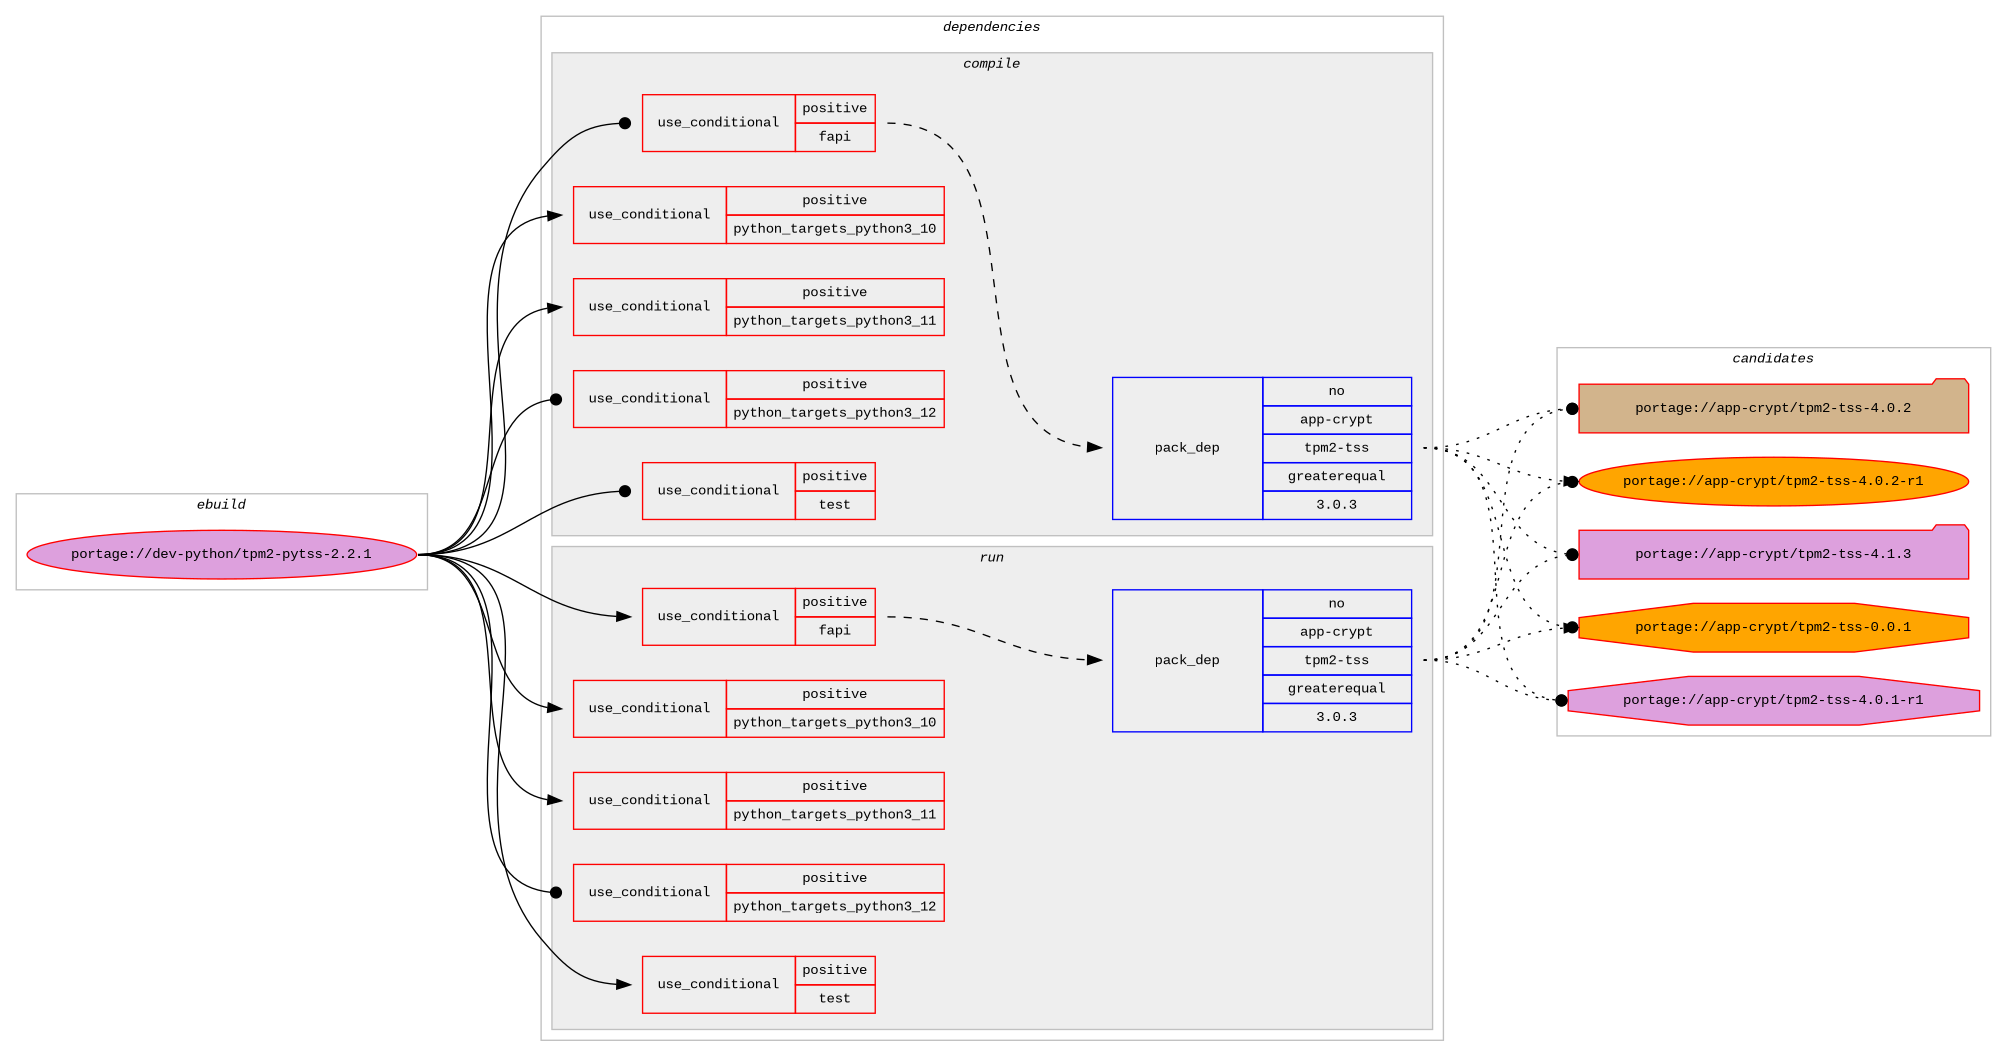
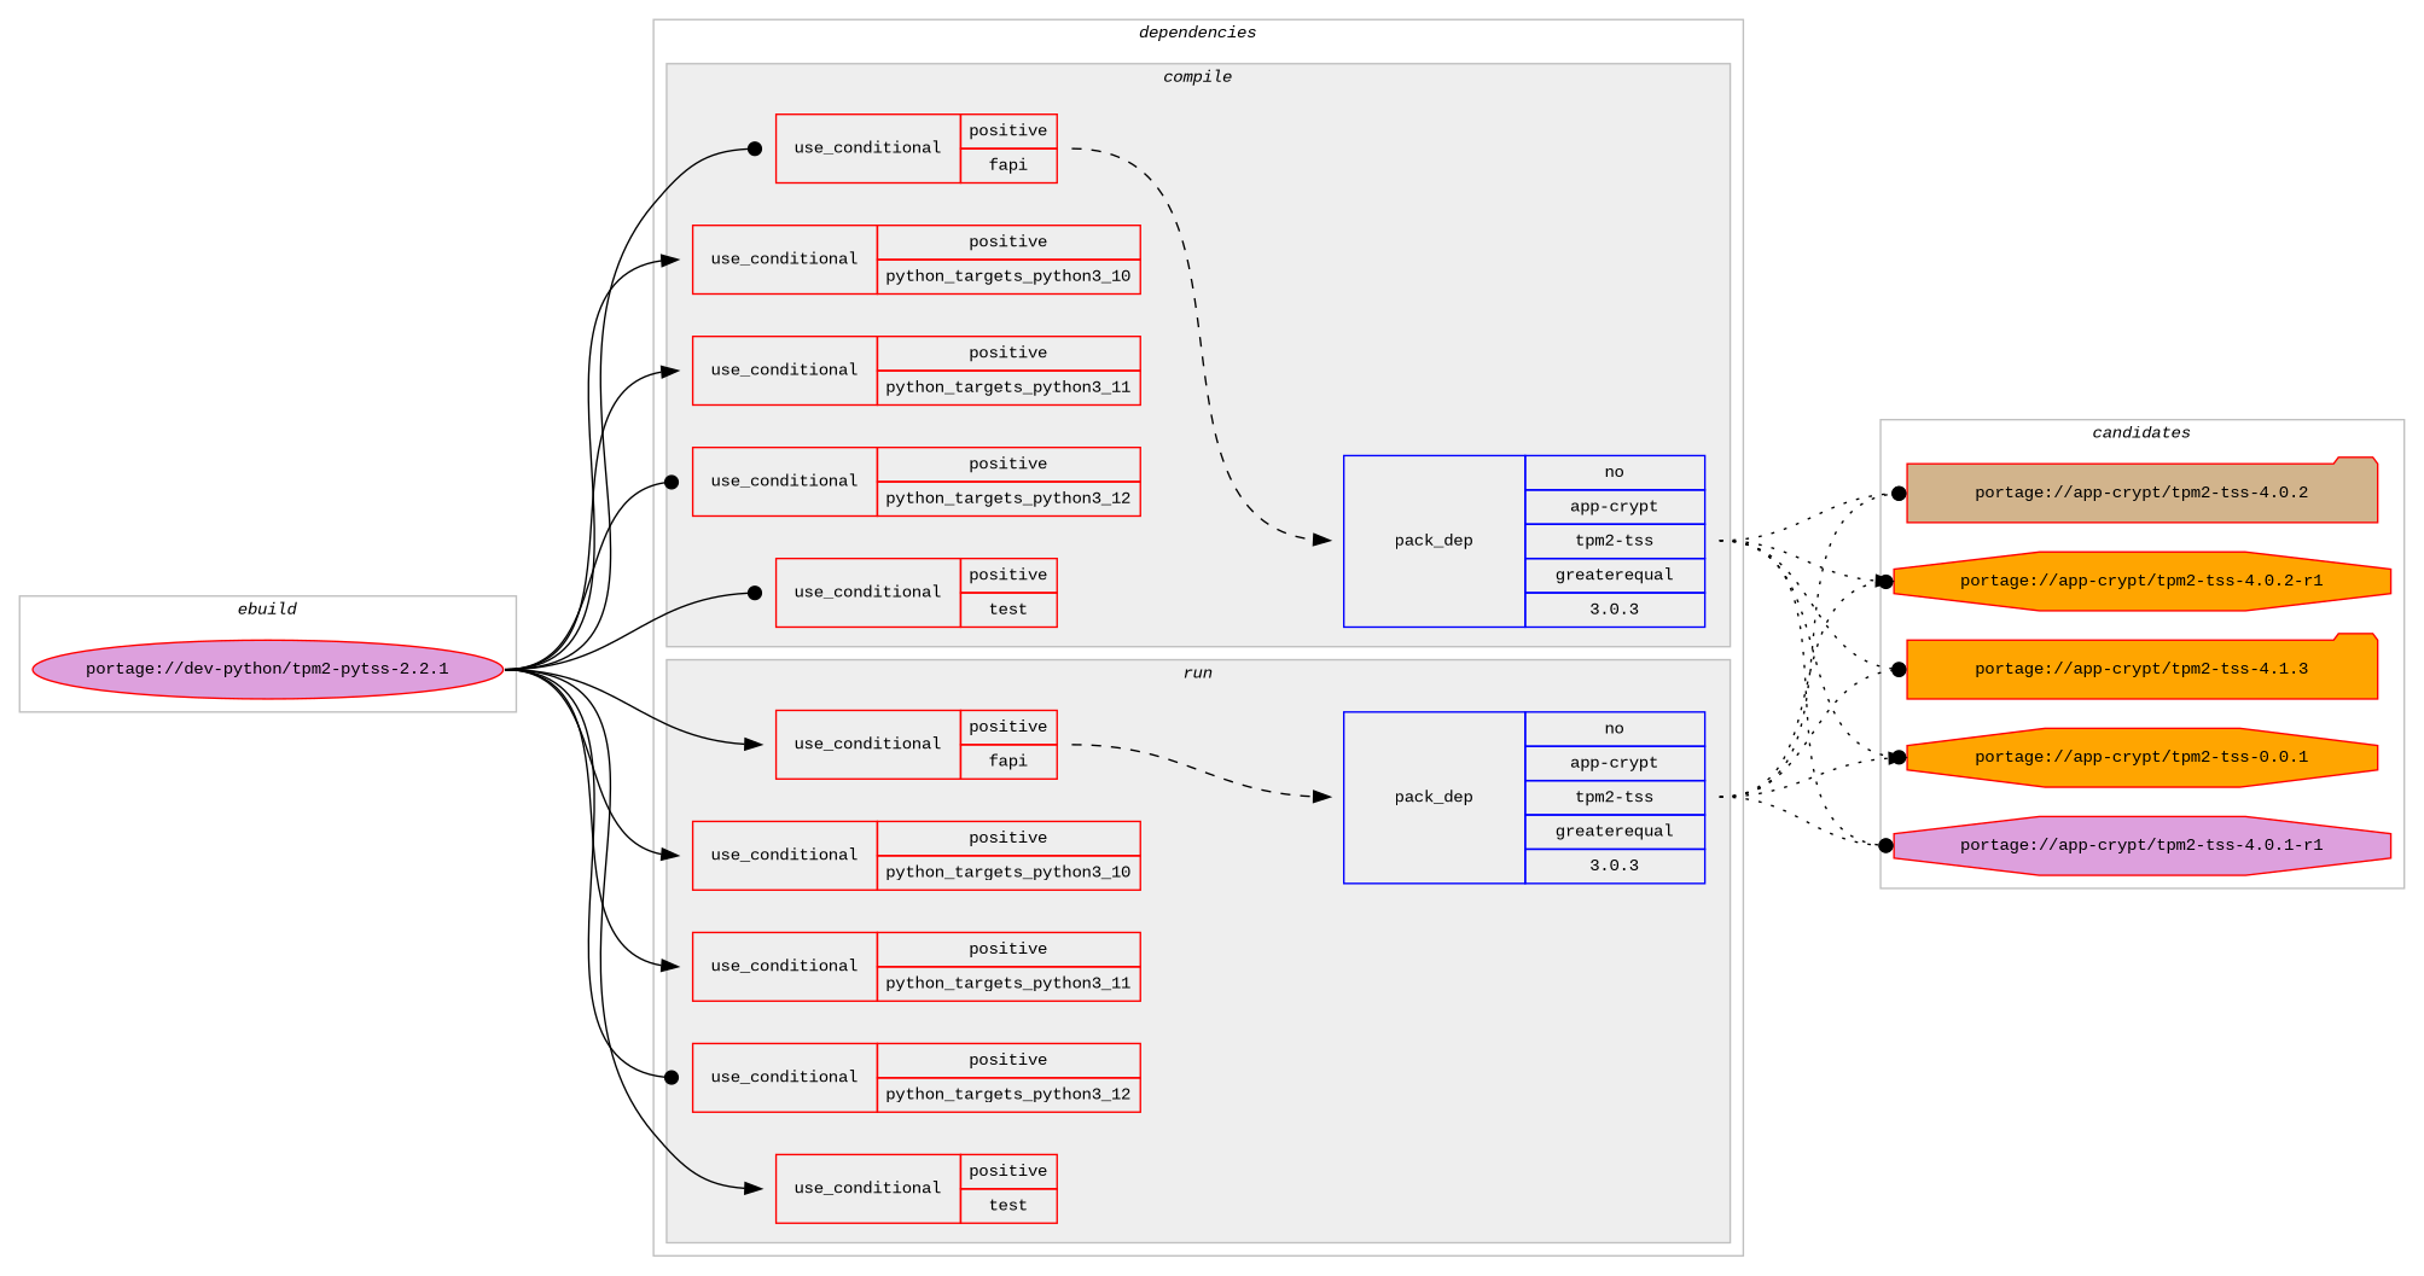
  digraph {
    compound=true
    concentrate=true
    fontname="Liberation Mono"
    fontsize=10
    newrank=true
    rankdir=LR
    ranksep=1.5
    node [color=red fontname="Liberation Mono" fontsize=10 shape=none]
    edge [arrowhead=dot fontname="Liberation Mono" headport=w style=solid tailport=e weight=20]
    n1 [fillcolor=plum label="portage://dev-python/tpm2-pytss-2.2.1" shape=ellipse style=filled width=4]
    n2 [color=blue label=<<TABLE BORDER="0" CELLBORDER="1" CELLSPACING="0" CELLPADDING="4" WIDTH="220"><TR><TD ROWSPAN="6" CELLPADDING="30">pack_dep</TD></TR><TR><TD WIDTH="110">no</TD></TR><TR><TD>app-crypt</TD></TR><TR><TD>tpm2-tss</TD></TR><TR><TD>greaterequal</TD></TR><TR><TD>3.0.3</TD></TR></TABLE>>]
    n3 [label=<<TABLE BORDER="0" CELLBORDER="1" CELLSPACING="0" CELLPADDING="4"><TR><TD ROWSPAN="3" CELLPADDING="10">use_conditional</TD></TR><TR><TD>positive</TD></TR><TR><TD>fapi</TD></TR></TABLE>>]
    n4 [label=<<TABLE BORDER="0" CELLBORDER="1" CELLSPACING="0" CELLPADDING="4"><TR><TD ROWSPAN="3" CELLPADDING="10">use_conditional</TD></TR><TR><TD>positive</TD></TR><TR><TD>python_targets_python3_10</TD></TR></TABLE>>]
    n5 [label=<<TABLE BORDER="0" CELLBORDER="1" CELLSPACING="0" CELLPADDING="4"><TR><TD ROWSPAN="3" CELLPADDING="10">use_conditional</TD></TR><TR><TD>positive</TD></TR><TR><TD>python_targets_python3_11</TD></TR></TABLE>>]
    n6 [label=<<TABLE BORDER="0" CELLBORDER="1" CELLSPACING="0" CELLPADDING="4"><TR><TD ROWSPAN="3" CELLPADDING="10">use_conditional</TD></TR><TR><TD>positive</TD></TR><TR><TD>python_targets_python3_12</TD></TR></TABLE>>]
    n7 [label=<<TABLE BORDER="0" CELLBORDER="1" CELLSPACING="0" CELLPADDING="4"><TR><TD ROWSPAN="3" CELLPADDING="10">use_conditional</TD></TR><TR><TD>positive</TD></TR><TR><TD>test</TD></TR></TABLE>>]
    n8 [color=blue label=<<TABLE BORDER="0" CELLBORDER="1" CELLSPACING="0" CELLPADDING="4" WIDTH="220"><TR><TD ROWSPAN="6" CELLPADDING="30">pack_dep</TD></TR><TR><TD WIDTH="110">no</TD></TR><TR><TD>app-crypt</TD></TR><TR><TD>tpm2-tss</TD></TR><TR><TD>greaterequal</TD></TR><TR><TD>3.0.3</TD></TR></TABLE>>]
    n9 [label=<<TABLE BORDER="0" CELLBORDER="1" CELLSPACING="0" CELLPADDING="4"><TR><TD ROWSPAN="3" CELLPADDING="10">use_conditional</TD></TR><TR><TD>positive</TD></TR><TR><TD>fapi</TD></TR></TABLE>>]
    n10 [label=<<TABLE BORDER="0" CELLBORDER="1" CELLSPACING="0" CELLPADDING="4"><TR><TD ROWSPAN="3" CELLPADDING="10">use_conditional</TD></TR><TR><TD>positive</TD></TR><TR><TD>python_targets_python3_10</TD></TR></TABLE>>]
    n11 [label=<<TABLE BORDER="0" CELLBORDER="1" CELLSPACING="0" CELLPADDING="4"><TR><TD ROWSPAN="3" CELLPADDING="10">use_conditional</TD></TR><TR><TD>positive</TD></TR><TR><TD>python_targets_python3_11</TD></TR></TABLE>>]
    n12 [label=<<TABLE BORDER="0" CELLBORDER="1" CELLSPACING="0" CELLPADDING="4"><TR><TD ROWSPAN="3" CELLPADDING="10">use_conditional</TD></TR><TR><TD>positive</TD></TR><TR><TD>python_targets_python3_12</TD></TR></TABLE>>]
    n13 [label=<<TABLE BORDER="0" CELLBORDER="1" CELLSPACING="0" CELLPADDING="4"><TR><TD ROWSPAN="3" CELLPADDING="10">use_conditional</TD></TR><TR><TD>positive</TD></TR><TR><TD>test</TD></TR></TABLE>>]
    n14 [fillcolor=orange label="portage://app-crypt/tpm2-tss-0.0.1" shape=octagon style=filled width=4]
    n15 [fillcolor=plum label="portage://app-crypt/tpm2-tss-4.0.1-r1" shape=octagon style=filled width=4]
    n16 [fillcolor=tan label="portage://app-crypt/tpm2-tss-4.0.2" shape=folder style=filled width=4]
-   n17 [fillcolor=orange label="portage://app-crypt/tpm2-tss-4.0.2-r1" shape=ellipse style=filled width=4]
-   n18 [fillcolor=plum label="portage://app-crypt/tpm2-tss-4.1.3" shape=folder style=filled width=4]
+   n17 [fillcolor=orange label="portage://app-crypt/tpm2-tss-4.0.2-r1" shape=octagon style=filled width=4]
+   n18 [fillcolor=orange label="portage://app-crypt/tpm2-tss-4.1.3" shape=folder style=filled width=4]
    subgraph cluster_1 {
      color=gray
      label=<<i>ebuild</i>>
      rank=same
      n1
    }
    subgraph cluster_2 {
      color=gray
      label=<<i>dependencies</i>>
      subgraph cluster_3 {
        color=gray
        fillcolor="#eeeeee"
        label=<<i>compile</i>>
        style=filled
        subgraph sub_4 {
          color=gray
          fillcolor="#eeeeee"
          label=<<i>compile</i>>
          style=filled
          n3
          subgraph sub_5 {
            color=gray
            fillcolor="#eeeeee"
            label=<<i>compile</i>>
            style=filled
            n2
          }
        }
        subgraph sub_6 {
          color=gray
          fillcolor="#eeeeee"
          label=<<i>compile</i>>
          style=filled
          n4
        }
        subgraph sub_7 {
          color=gray
          fillcolor="#eeeeee"
          label=<<i>compile</i>>
          style=filled
          n5
        }
        subgraph sub_8 {
          color=gray
          fillcolor="#eeeeee"
          label=<<i>compile</i>>
          style=filled
          n6
        }
        subgraph sub_9 {
          color=gray
          fillcolor="#eeeeee"
          label=<<i>compile</i>>
          style=filled
          n7
        }
      }
      subgraph cluster_10 {
        color=gray
        fillcolor="#eeeeee"
        label=<<i>compile and run</i>>
        style=filled
      }
      subgraph cluster_11 {
        color=gray
        fillcolor="#eeeeee"
        label=<<i>run</i>>
        style=filled
        subgraph sub_12 {
          color=gray
          fillcolor="#eeeeee"
          label=<<i>run</i>>
          style=filled
          n9
          subgraph sub_13 {
            color=gray
            fillcolor="#eeeeee"
            label=<<i>run</i>>
            style=filled
            n8
          }
        }
        subgraph sub_14 {
          color=gray
          fillcolor="#eeeeee"
          label=<<i>run</i>>
          style=filled
          n10
        }
        subgraph sub_15 {
          color=gray
          fillcolor="#eeeeee"
          label=<<i>run</i>>
          style=filled
          n11
        }
        subgraph sub_16 {
          color=gray
          fillcolor="#eeeeee"
          label=<<i>run</i>>
          style=filled
          n12
        }
        subgraph sub_17 {
          color=gray
          fillcolor="#eeeeee"
          label=<<i>run</i>>
          style=filled
          n13
        }
      }
    }
    subgraph cluster_18 {
      color=gray
      label=<<i>candidates</i>>
      rank=same
      subgraph sub_19 {
        color=black
        label=<<i>candidates</i>>
        nodesep=1
        rank=same
        n14
        n15
        n16
        n17
        n18
      }
      subgraph sub_20 {
        color=black
        label=<<i>candidates</i>>
        nodesep=1
        rank=same
        n14
        n15
        n16
        n17
        n18
      }
    }
    n1 -> n3
    n1 -> n4 [arrowhead=normal]
    n1 -> n5 [arrowhead=normal]
    n1 -> n6
    n1 -> n7
    n1 -> n9 [arrowhead=normal]
    n1 -> n10 [arrowhead=normal]
    n1 -> n11 [arrowhead=normal]
    n1 -> n12
    n1 -> n13 [arrowhead=normal]
    n2 -> n14 [style=dotted weight=100]
    n2 -> n15 [style=dotted weight=100]
    n2 -> n16 [style=dotted weight=100]
    n2 -> n17 [arrowhead=normal style=dotted weight=100]
    n2 -> n18 [style=dotted weight=100]
    n3 -> n2 [arrowhead=normal style=dashed]
    n8 -> n14 [arrowhead=normal style=dotted weight=100]
    n8 -> n15 [style=dotted weight=100]
    n8 -> n16 [style=dotted weight=100]
    n8 -> n17 [style=dotted weight=100]
    n8 -> n18 [style=dotted weight=100]
    n9 -> n8 [arrowhead=normal style=dashed]
  }
